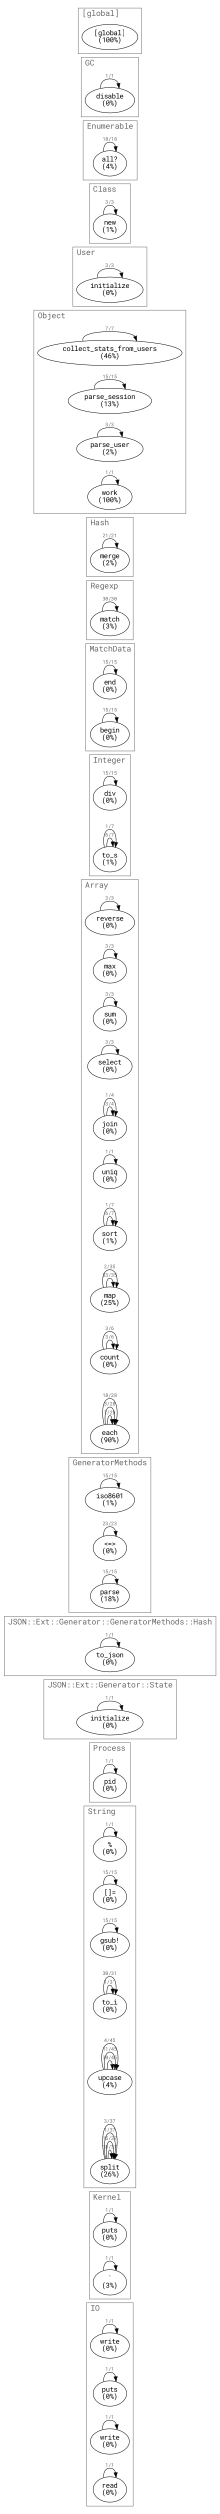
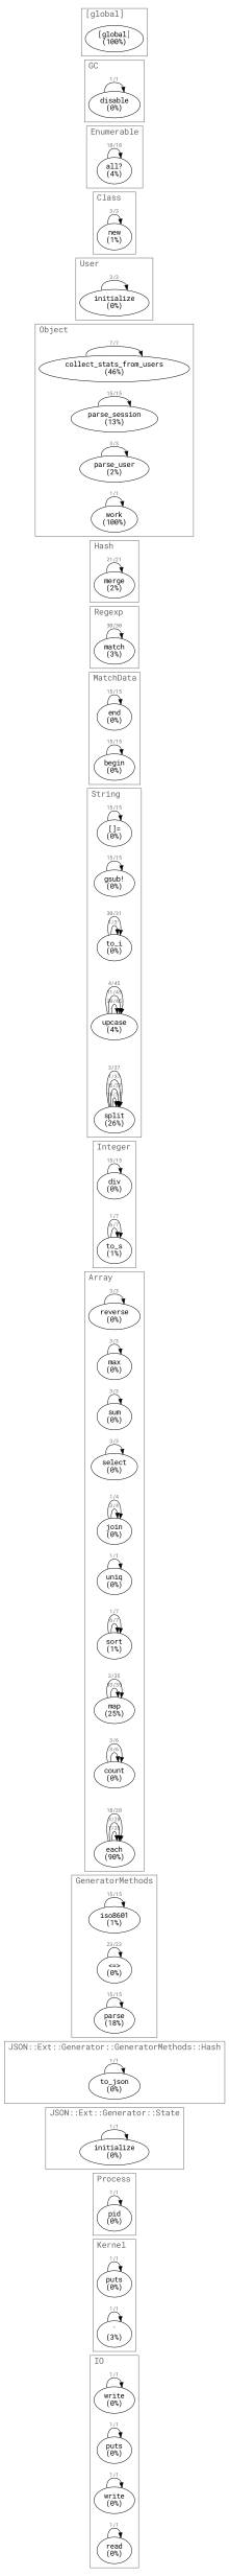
  digraph {
    fontname="Roboto Mono"
    labeljust=l
    labelloc=t
    rankdir=LR
    node [fontname="Roboto Mono"]
    edge [fontcolor="#666666" fontname="Roboto Mono" fontsize=10]
    n1 [label="write\n(0%)"]
    n2 [label="puts\n(0%)"]
    n3 [label="puts\n(0%)"]
-   n4 [label="%\n(0%)"]
    n5 [label="`\n(3%)"]
    n6 [label="pid\n(0%)"]
    n7 [label="write\n(0%)"]
    n8 [label="initialize\n(0%)"]
    n9 [label="to_json\n(0%)"]
    n10 [label="iso8601\n(1%)"]
    n11 [label="reverse\n(0%)"]
    n12 [label="<=>\n(0%)"]
    n13 [label="div\n(0%)"]
    n14 [label="[]=\n(0%)"]
    n15 [label="end\n(0%)"]
    n16 [label="begin\n(0%)"]
    n17 [label="match\n(3%)"]
    n18 [label="gsub!\n(0%)"]
    n19 [label="parse\n(18%)"]
    n20 [label="max\n(0%)"]
    n21 [label="to_s\n(1%)"]
    n22 [label="sum\n(0%)"]
    n23 [label="to_i\n(0%)"]
    n24 [label="merge\n(2%)"]
    n25 [label="collect_stats_from_users\n(46%)"]
    n26 [label="initialize\n(0%)"]
    n27 [label="new\n(1%)"]
    n28 [label="select\n(0%)"]
    n29 [label="join\n(0%)"]
    n30 [label="uniq\n(0%)"]
    n31 [label="sort\n(1%)"]
    n32 [label="upcase\n(4%)"]
    n33 [label="map\n(25%)"]
    n34 [label="all?\n(4%)"]
    n35 [label="count\n(0%)"]
    n36 [label="parse_session\n(13%)"]
    n37 [label="parse_user\n(2%)"]
    n38 [label="each\n(90%)"]
    n39 [label="split\n(26%)"]
    n40 [label="read\n(0%)"]
    n41 [label="work\n(100%)"]
    n42 [label="disable\n(0%)"]
    n43 [label="[global]\n(100%)"]
    subgraph sub_1 {
      n1
      n2
      n3
-     n4
      n5
      n6
      n7
      n8
      n9
      n10
      n11
      n12
      n13
      n14
      n15
      n16
      n17
      n18
      n19
      n20
      n21
      n22
      n23
      n24
      n25
      n26
      n27
      n28
      n29
      n30
      n31
      n32
      n33
      n34
      n35
      n36
      n37
      n38
      n39
      n40
      n41
      n42
      n43
    }
    subgraph cluster_2 {
      color="#666666"
      fontcolor="#666666"
      fontsize=16
      label="[global]"
      n43
    }
    subgraph cluster_3 {
      color="#666666"
      fontcolor="#666666"
      fontsize=16
      label=Object
      n25
      n36
      n37
      n41
    }
    subgraph cluster_4 {
      color="#666666"
      fontcolor="#666666"
      fontsize=16
      label=GC
      n42
    }
    subgraph cluster_5 {
      color="#666666"
      fontcolor="#666666"
      fontsize=16
      label=IO
      n1
      n2
      n7
      n40
    }
    subgraph cluster_6 {
      color="#666666"
      fontcolor="#666666"
      fontsize=16
      label=String
-     n4
      n14
      n18
      n23
      n32
      n39
    }
    subgraph cluster_7 {
      color="#666666"
      fontcolor="#666666"
      fontsize=16
      label=Array
      n11
      n20
      n22
      n28
      n29
      n30
      n31
      n33
      n35
      n38
    }
    subgraph cluster_8 {
      color="#666666"
      fontcolor="#666666"
      fontsize=16
      label=Enumerable
      n34
    }
    subgraph cluster_9 {
      color="#666666"
      fontcolor="#666666"
      fontsize=16
      label=Class
      n27
    }
    subgraph cluster_10 {
      color="#666666"
      fontcolor="#666666"
      fontsize=16
      label=User
      n26
    }
    subgraph cluster_11 {
      color="#666666"
      fontcolor="#666666"
      fontsize=16
      label=Hash
      n24
    }
    subgraph cluster_12 {
      color="#666666"
      fontcolor="#666666"
      fontsize=16
      label=Integer
      n13
      n21
    }
    subgraph cluster_13 {
      color="#666666"
      fontcolor="#666666"
      fontsize=16
      label=GeneratorMethods
      n10
      n12
      n19
    }
    subgraph cluster_14 {
      color="#666666"
      fontcolor="#666666"
      fontsize=16
      label=Regexp
      n17
    }
    subgraph cluster_15 {
      color="#666666"
      fontcolor="#666666"
      fontsize=16
      label=MatchData
      n15
      n16
    }
    subgraph cluster_16 {
      color="#666666"
      fontcolor="#666666"
      fontsize=16
      label="JSON::Ext::Generator::GeneratorMethods::Hash"
      n9
    }
    subgraph cluster_17 {
      color="#666666"
      fontcolor="#666666"
      fontsize=16
      label="JSON::Ext::Generator::State"
      n8
    }
    subgraph cluster_18 {
      color="#666666"
      fontcolor="#666666"
      fontsize=16
      label=Process
      n6
    }
    subgraph cluster_19 {
      color="#666666"
      fontcolor="#666666"
      fontsize=16
      label=Kernel
      n3
      n5
    }
    n1 -> n1 [label="1/1"]
    n2 -> n2 [label="1/1"]
    n3 -> n3 [label="1/1"]
-   n4 -> n4 [label="1/1"]
    n5 -> n5 [label="1/1"]
    n6 -> n6 [label="1/1"]
    n7 -> n7 [label="1/1"]
    n8 -> n8 [label="1/1"]
    n9 -> n9 [label="1/1"]
    n10 -> n10 [label="15/15"]
    n11 -> n11 [label="3/3"]
    n12 -> n12 [label="23/23"]
    n13 -> n13 [label="15/15"]
    n14 -> n14 [label="15/15"]
    n15 -> n15 [label="15/15"]
    n16 -> n16 [label="15/15"]
    n17 -> n17 [label="30/30"]
    n18 -> n18 [label="15/15"]
    n19 -> n19 [label="15/15"]
    n20 -> n20 [label="3/3"]
    n21 -> n21 [label="6/7"]
    n21 -> n21 [label="1/7"]
    n22 -> n22 [label="3/3"]
    n23 -> n23 [label="1/31"]
    n23 -> n23 [label="30/31"]
    n24 -> n24 [label="21/21"]
    n25 -> n25 [label="7/7"]
    n26 -> n26 [label="3/3"]
    n27 -> n27 [label="3/3"]
    n28 -> n28 [label="3/3"]
    n29 -> n29 [label="3/4"]
    n29 -> n29 [label="1/4"]
    n30 -> n30 [label="1/1"]
    n31 -> n31 [label="6/7"]
    n31 -> n31 [label="1/7"]
    n32 -> n32 [label="30/45"]
    n32 -> n32 [label="11/45"]
    n32 -> n32 [label="4/45"]
    n33 -> n33 [label="33/35"]
    n33 -> n33 [label="2/35"]
    n34 -> n34 [label="18/18"]
    n35 -> n35 [label="3/6"]
    n35 -> n35 [label="3/6"]
    n36 -> n36 [label="15/15"]
    n37 -> n37 [label="3/3"]
    n38 -> n38 [label="7/28"]
    n38 -> n38 [label="3/28"]
    n38 -> n38 [label="18/28"]
    n39 -> n39 [label="18/37"]
    n39 -> n39 [label="15/37"]
    n39 -> n39 [label="1/37"]
    n39 -> n39 [label="3/37"]
    n40 -> n40 [label="1/1"]
    n41 -> n41 [label="1/1"]
    n42 -> n42 [label="1/1"]
  }
